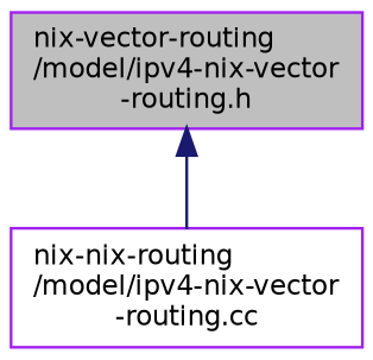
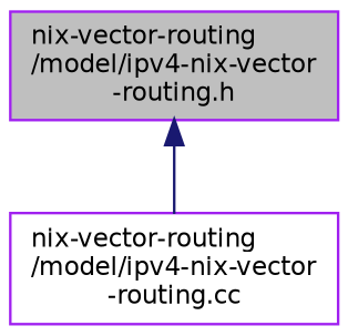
  digraph {
    node [color=purple fontname=Helvetica fontsize=10 shape=record style=filled]
    n1 [fillcolor=grey75 fontcolor=black height=0.2 label="nix-vector-routing\l/model/ipv4-nix-vector\l-routing.h" width=0.4]
-   n2 [fillcolor=white height=0.2 label="nix-nix-routing\l/model/ipv4-nix-vector\l-routing.cc" width=0.4]
+   n2 [fillcolor=white height=0.2 label="nix-vector-routing\l/model/ipv4-nix-vector\l-routing.cc" width=0.4]
    n1 -> n2 [color=midnightblue dir=back fontname=Helvetica fontsize=10 labelfontname=Helvetica labelfontsize=10 style=solid]
  }
